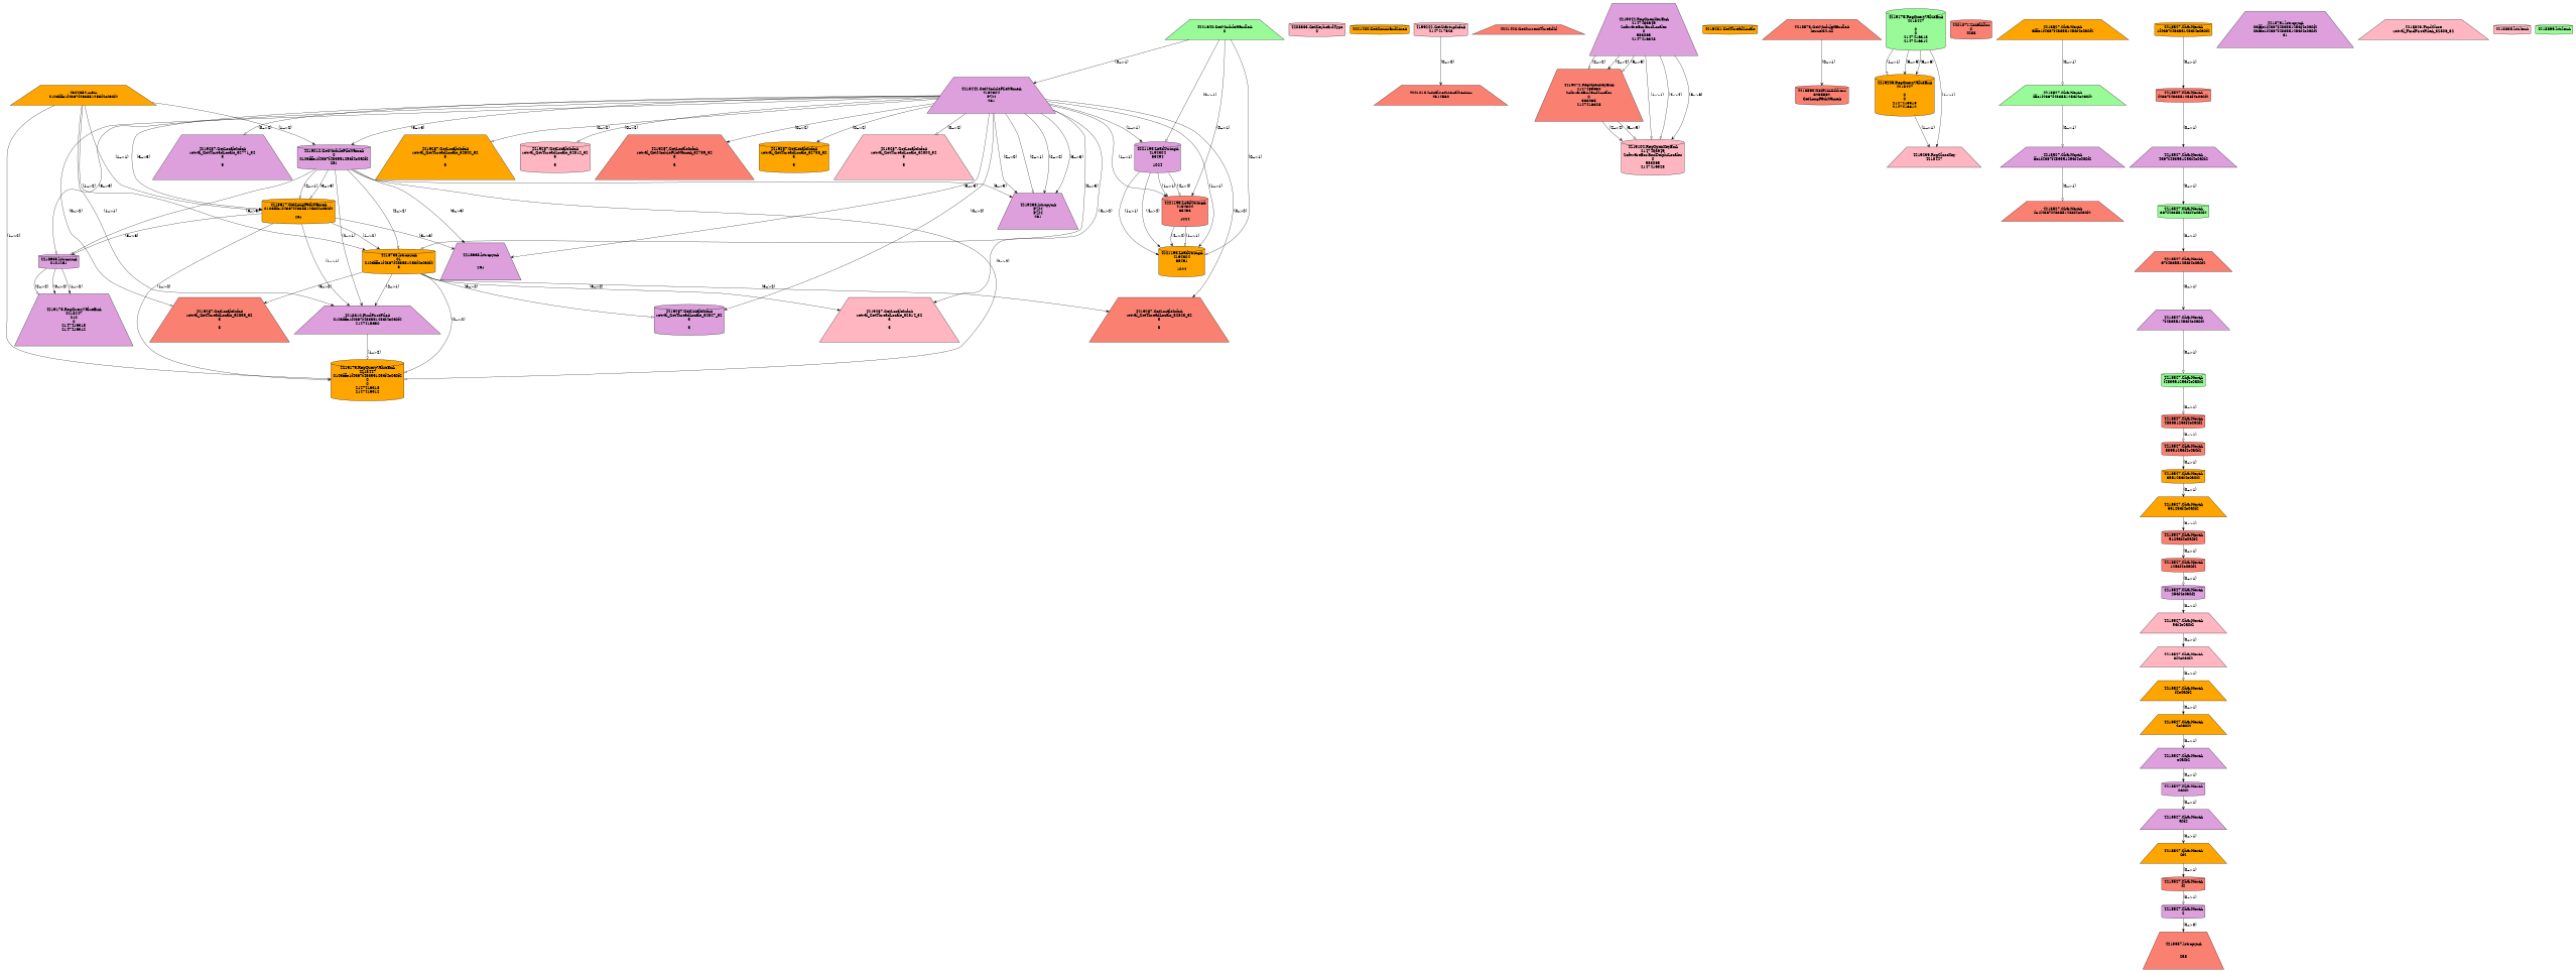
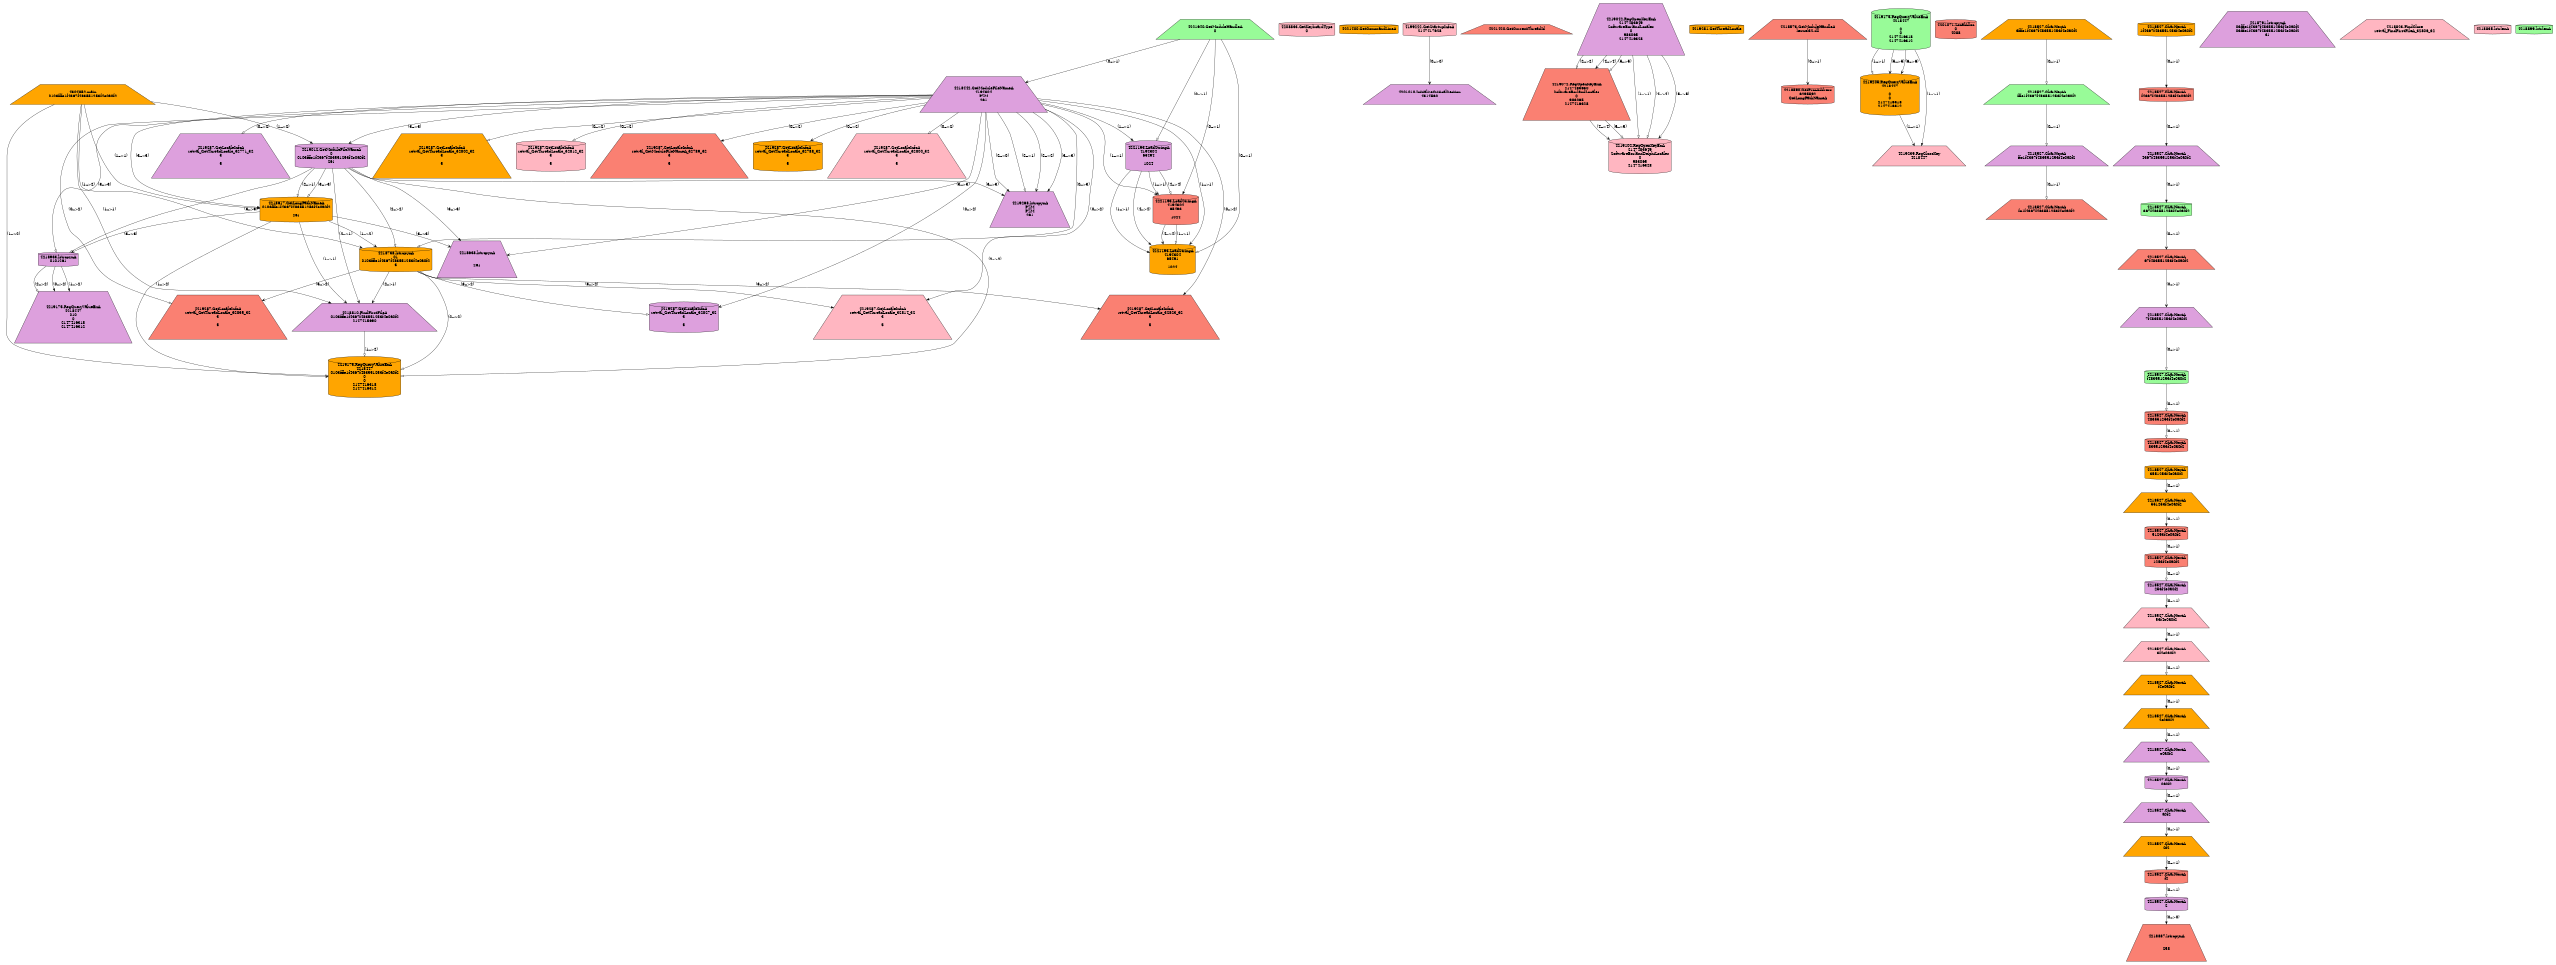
  digraph {
    node [fillcolor=plum shape=trapezium style=filled]
    edge [arrowhead=onormal]
    n1 [fillcolor=orange label="4304852.main\n0103fffe1f4367f483551253f4e0a0f2"]
    n2 [label="4219012.GetModuleFileNameA\n0\n0103fffe1f4367f483551253f4e0a0f2\n261" shape=cylinder]
    n3 [fillcolor=orange label="4218617.GetLongPathNameA\n0103fffe1f4367f483551253f4e0a0f2\n\n261" shape=cylinder]
    n4 [fillcolor=orange label="4218738.lstrcpynA\n01\n0103fffe1f4367f483551253f4e0a0f2\n3" shape=cylinder]
    n5 [label="4218810.FindFirstFileA\n0103fffe1f4367f483551253f4e0a0f2\n2147415690"]
    n6 [fillcolor=orange label="4219175.RegQueryValueExA\n4218447\n0103fffe1f4367f483551253f4e0a0f2\n0\n0\n2147416318\n2147416312" shape=cylinder]
    n7 [label="4219268.lstrcpynA\nPZM\nPZM\n261"]
    n8 [label="4218638.lstrcpynA\n\n\n261"]
    n9 [label="4218933.lstrcpynA\n0101261" shape=cylinder]
    n10 [label="4219287.GetLocaleInfoA\nretval_GetThreadLocale_32827_32\n3\n\n5" shape=cylinder]
    n11 [fillcolor=salmon label="4219287.GetLocaleInfoA\nretval_GetThreadLocale_32823_32\n3\n\n5"]
    n12 [fillcolor=lightpink label="4219287.GetLocaleInfoA\nretval_GetThreadLocale_32814_32\n3\n\n5"]
    n13 [fillcolor=salmon label="4219287.GetLocaleInfoA\nretval_GetThreadLocale_32835_32\n3\n\n5"]
    n14 [fillcolor=palegreen label="4221640.GetModuleHandleA\n0"]
    n15 [label="4218442.GetModuleFileNameA\n4194304\nPZM\n261"]
    n16 [label="4221193.LoadStringA\n4194304\n65494\n\n1024" shape=cylinder]
    n17 [fillcolor=salmon label="4221193.LoadStringA\n4194304\n65493\n\n1024" shape=cylinder]
    n18 [fillcolor=orange label="4221193.LoadStringA\n4194304\n65491\n\n1024" shape=cylinder]
    n19 [label="4219287.GetLocaleInfoA\nretval_GetThreadLocale_32771_32\n3\n\n5"]
    n20 [fillcolor=orange label="4219287.GetLocaleInfoA\nretval_GetThreadLocale_32802_32\n3\n\n5"]
    n21 [fillcolor=lightpink label="4219287.GetLocaleInfoA\nretval_GetThreadLocale_32812_32\n3\n\n5" shape=cylinder]
    n22 [fillcolor=salmon label="4219287.GetLocaleInfoA\nretval_GetModuleFileNameA_32789_32\n3\n\n5"]
    n23 [fillcolor=orange label="4219287.GetLocaleInfoA\nretval_GetThreadLocale_32788_32\n3\n\n5" shape=cylinder]
    n24 [fillcolor=lightpink label="4219287.GetLocaleInfoA\nretval_GetThreadLocale_32800_32\n3\n\n5"]
    n25 [fillcolor=lightpink label="4208833.GetKeyboardType\n0" shape=cylinder]
    n26 [fillcolor=orange label="4221400.GetCommandLineA\n" shape=cylinder]
    n27 [fillcolor=lightpink label="4199222.GetStartupInfoA\n2147417628" shape=cylinder]
-   n28 [fillcolor=salmon label="4201010.InitializeCriticalSection\n4314560"]
+   n28 [label="4201010.InitializeCriticalSection\n4314560"]
    n29 [fillcolor=salmon label="4221420.GetCurrentThreadId\n"]
    n30 [label="4219175.RegQueryValueExA\n4218447\n010\n0\n2147416318\n2147416312"]
    n31 [label="4219042.RegOpenKeyExA\n2147483649\nSoftware\Borland\Locales\n0\n983065\n2147416328"]
    n32 [fillcolor=salmon label="4219072.RegOpenKeyExA\n2147483650\nSoftware\Borland\Locales\n0\n983065\n2147416328"]
    n33 [fillcolor=lightpink label="4219102.RegOpenKeyExA\n2147483649\nSoftware\Borland\Delphi\Locales\n0\n983065\n2147416328" shape=cylinder]
    n34 [fillcolor=orange label="4219281.GetThreadLocale\n" shape=cylinder]
    n35 [fillcolor=salmon label="4218573.GetModuleHandleA\nkernel32.dll"]
    n36 [fillcolor=salmon label="4218590.GetProcAddress\n6295592\nGetLongPathNameA" shape=cylinder]
    n37 [fillcolor=palegreen label="4219175.RegQueryValueExA\n4218447\n\n0\n0\n2147416318\n2147416312" shape=cylinder]
    n38 [fillcolor=orange label="4219205.RegQueryValueExA\n4218447\n\n0\n0\n2147416318\n2147416312" shape=cylinder]
    n39 [fillcolor=lightpink label="4219239.RegCloseKey\n4218447"]
    n40 [fillcolor=salmon label="4201071.LocalAlloc\n0\n4088" shape=cylinder]
    n41 [fillcolor=orange label="4218527.CharNextA\n3fffe1f4367f483551253f4e0a0f2"]
    n42 [fillcolor=palegreen label="4218527.CharNextA\nfffe1f4367f483551253f4e0a0f2"]
    n43 [label="4218527.CharNextA\nffe1f4367f483551253f4e0a0f2"]
    n44 [fillcolor=salmon label="4218527.CharNextA\nfe1f4367f483551253f4e0a0f2"]
    n45 [fillcolor=orange label="4218527.CharNextA\n1f4367f483551253f4e0a0f2" shape=cylinder]
    n46 [fillcolor=salmon label="4218527.CharNextA\nf4367f483551253f4e0a0f2" shape=cylinder]
    n47 [label="4218527.CharNextA\n4367f483551253f4e0a0f2"]
    n48 [fillcolor=palegreen label="4218527.CharNextA\n367f483551253f4e0a0f2" shape=cylinder]
    n49 [fillcolor=salmon label="4218527.CharNextA\n67f483551253f4e0a0f2"]
    n50 [label="4218527.CharNextA\n7f483551253f4e0a0f2"]
    n51 [fillcolor=palegreen label="4218527.CharNextA\nf483551253f4e0a0f2" shape=cylinder]
    n52 [fillcolor=salmon label="4218527.CharNextA\n483551253f4e0a0f2" shape=cylinder]
    n53 [fillcolor=salmon label="4218527.CharNextA\n83551253f4e0a0f2" shape=cylinder]
    n54 [fillcolor=orange label="4218527.CharNextA\n3551253f4e0a0f2" shape=cylinder]
    n55 [fillcolor=orange label="4218527.CharNextA\n551253f4e0a0f2"]
    n56 [fillcolor=salmon label="4218527.CharNextA\n51253f4e0a0f2" shape=cylinder]
    n57 [fillcolor=salmon label="4218527.CharNextA\n1253f4e0a0f2" shape=cylinder]
    n58 [label="4218527.CharNextA\n253f4e0a0f2" shape=cylinder]
    n59 [fillcolor=lightpink label="4218527.CharNextA\n53f4e0a0f2"]
    n60 [fillcolor=lightpink label="4218527.CharNextA\n3f4e0a0f2"]
    n61 [fillcolor=orange label="4218527.CharNextA\nf4e0a0f2"]
    n62 [fillcolor=orange label="4218527.CharNextA\n4e0a0f2"]
    n63 [label="4218527.CharNextA\ne0a0f2"]
    n64 [label="4218527.CharNextA\n0a0f2" shape=cylinder]
    n65 [label="4218527.CharNextA\na0f2"]
    n66 [fillcolor=orange label="4218527.CharNextA\n0f2"]
    n67 [fillcolor=salmon label="4218527.CharNextA\nf2" shape=cylinder]
    n68 [label="4218527.CharNextA\n2" shape=cylinder]
    n69 [fillcolor=salmon label="4218887.lstrcpynA\n\n\n258"]
    n70 [label="4218791.lstrcpynA\n03fffe1f4367f483551253f4e0a0f2\n03fffe1f4367f483551253f4e0a0f2\n31"]
    n71 [fillcolor=lightpink label="4218823.FindClose\nretval_FindFirstFileA_32806_32"]
    n72 [fillcolor=lightpink label="4218835.lstrlenA\n" shape=cylinder]
    n73 [fillcolor=palegreen label="4218899.lstrlenA\n" shape=cylinder]
    n1 -> n2 [arrowhead=normal label="(1-->2)"]
    n1 -> n3 [arrowhead=normal label="(1-->1)"]
    n1 -> n4 [arrowhead=vee label="(1-->2)"]
    n1 -> n5 [arrowhead=normal label="(1-->1)"]
    n1 -> n6 [label="(1-->2)"]
    n2 -> n3 [label="(2-->1)"]
    n2 -> n3 [label="(3-->3)"]
    n2 -> n4 [label="(2-->2)"]
    n2 -> n5 [arrowhead=vee label="(2-->1)"]
    n2 -> n6 [label="(2-->2)"]
    n2 -> n7 [arrowhead=normal label="(3-->3)"]
    n2 -> n8 [arrowhead=normal label="(3-->3)"]
    n2 -> n9 [label="(3-->3)"]
    n3 -> n4 [arrowhead=vee label="(1-->2)"]
    n3 -> n5 [arrowhead=vee label="(1-->1)"]
    n3 -> n6 [arrowhead=vee label="(1-->2)"]
    n3 -> n8 [arrowhead=vee label="(3-->3)"]
    n3 -> n9 [arrowhead=vee label="(3-->3)"]
    n4 -> n5 [arrowhead=vee label="(2-->1)"]
    n4 -> n6 [label="(2-->2)"]
    n4 -> n10 [label="(3-->2)"]
    n4 -> n11 [arrowhead=normal label="(3-->2)"]
    n4 -> n12 [arrowhead=normal label="(3-->2)"]
    n4 -> n13 [arrowhead=vee label="(3-->2)"]
    n5 -> n6 [label="(1-->2)"]
    n9 -> n30 [arrowhead=normal label="(1-->2)"]
    n9 -> n30 [label="(2-->2)"]
    n9 -> n30 [arrowhead=normal label="(0-->2)"]
    n14 -> n15 [arrowhead=vee label="(0-->1)"]
    n14 -> n16 [label="(0-->1)"]
    n14 -> n17 [arrowhead=normal label="(0-->1)"]
    n14 -> n18 [label="(0-->1)"]
    n15 -> n2 [arrowhead=vee label="(3-->3)"]
    n15 -> n3 [arrowhead=normal label="(3-->3)"]
    n15 -> n4 [label="(0-->3)"]
    n15 -> n7 [label="(2-->1)"]
    n15 -> n7 [arrowhead=vee label="(2-->2)"]
    n15 -> n7 [arrowhead=normal label="(3-->3)"]
    n15 -> n7 [arrowhead=normal label="(2-->0)"]
    n15 -> n8 [arrowhead=vee label="(3-->3)"]
    n15 -> n9 [label="(3-->3)"]
    n15 -> n10 [arrowhead=vee label="(0-->2)"]
    n15 -> n11 [arrowhead=normal label="(0-->2)"]
    n15 -> n12 [arrowhead=normal label="(0-->2)"]
    n15 -> n13 [label="(0-->2)"]
    n15 -> n16 [arrowhead=normal label="(1-->1)"]
    n15 -> n17 [arrowhead=vee label="(1-->1)"]
    n15 -> n18 [arrowhead=vee label="(1-->1)"]
    n15 -> n19 [label="(0-->2)"]
    n15 -> n20 [label="(0-->2)"]
    n15 -> n21 [label="(0-->2)"]
    n15 -> n22 [arrowhead=normal label="(0-->2)"]
    n15 -> n23 [arrowhead=vee label="(0-->2)"]
    n15 -> n24 [label="(0-->2)"]
    n16 -> n17 [arrowhead=vee label="(1-->1)"]
    n16 -> n17 [label="(4-->4)"]
    n16 -> n18 [arrowhead=normal label="(1-->1)"]
    n16 -> n18 [arrowhead=normal label="(4-->4)"]
    n17 -> n18 [label="(1-->1)"]
    n17 -> n18 [arrowhead=vee label="(4-->4)"]
    n27 -> n28 [arrowhead=vee label="(0-->0)"]
    n31 -> n32 [label="(2-->2)"]
    n31 -> n32 [arrowhead=vee label="(4-->4)"]
    n31 -> n32 [label="(5-->5)"]
    n31 -> n33 [label="(1-->1)"]
    n31 -> n33 [label="(4-->4)"]
    n31 -> n33 [arrowhead=vee label="(5-->5)"]
    n32 -> n33 [arrowhead=vee label="(4-->4)"]
    n32 -> n33 [label="(5-->5)"]
    n35 -> n36 [arrowhead=vee label="(0-->1)"]
    n37 -> n38 [label="(1-->1)"]
    n37 -> n38 [arrowhead=vee label="(5-->5)"]
    n37 -> n38 [arrowhead=vee label="(6-->6)"]
    n37 -> n39 [arrowhead=normal label="(1-->1)"]
    n38 -> n39 [arrowhead=vee label="(1-->1)"]
    n41 -> n42 [label="(0-->1)"]
    n42 -> n43 [label="(0-->1)"]
    n43 -> n44 [label="(0-->1)"]
    n45 -> n46 [arrowhead=normal label="(0-->1)"]
    n46 -> n47 [arrowhead=normal label="(0-->1)"]
    n47 -> n48 [arrowhead=normal label="(0-->1)"]
-   n48 -> n49 [arrowhead=normal label="(0-->1)"]
+   n48 -> n49 [arrowhead=vee label="(0-->1)"]
    n49 -> n50 [arrowhead=vee label="(0-->1)"]
    n50 -> n51 [label="(0-->1)"]
    n51 -> n52 [label="(0-->1)"]
    n52 -> n53 [label="(0-->1)"]
-   n53 -> n54 [arrowhead=normal label="(0-->1)"]
    n54 -> n55 [arrowhead=vee label="(0-->1)"]
    n55 -> n56 [arrowhead=normal label="(0-->1)"]
    n56 -> n57 [arrowhead=vee label="(0-->1)"]
    n57 -> n58 [label="(0-->1)"]
    n58 -> n59 [arrowhead=normal label="(0-->1)"]
    n59 -> n60 [arrowhead=normal label="(0-->1)"]
    n60 -> n61 [label="(0-->1)"]
    n61 -> n62 [arrowhead=normal label="(0-->1)"]
    n62 -> n63 [arrowhead=vee label="(0-->1)"]
    n63 -> n64 [arrowhead=normal label="(0-->1)"]
    n64 -> n65 [arrowhead=vee label="(0-->1)"]
    n65 -> n66 [arrowhead=vee label="(0-->1)"]
    n66 -> n67 [arrowhead=normal label="(0-->1)"]
    n67 -> n68 [label="(0-->1)"]
    n68 -> n69 [arrowhead=normal label="(0-->0)"]
  }
